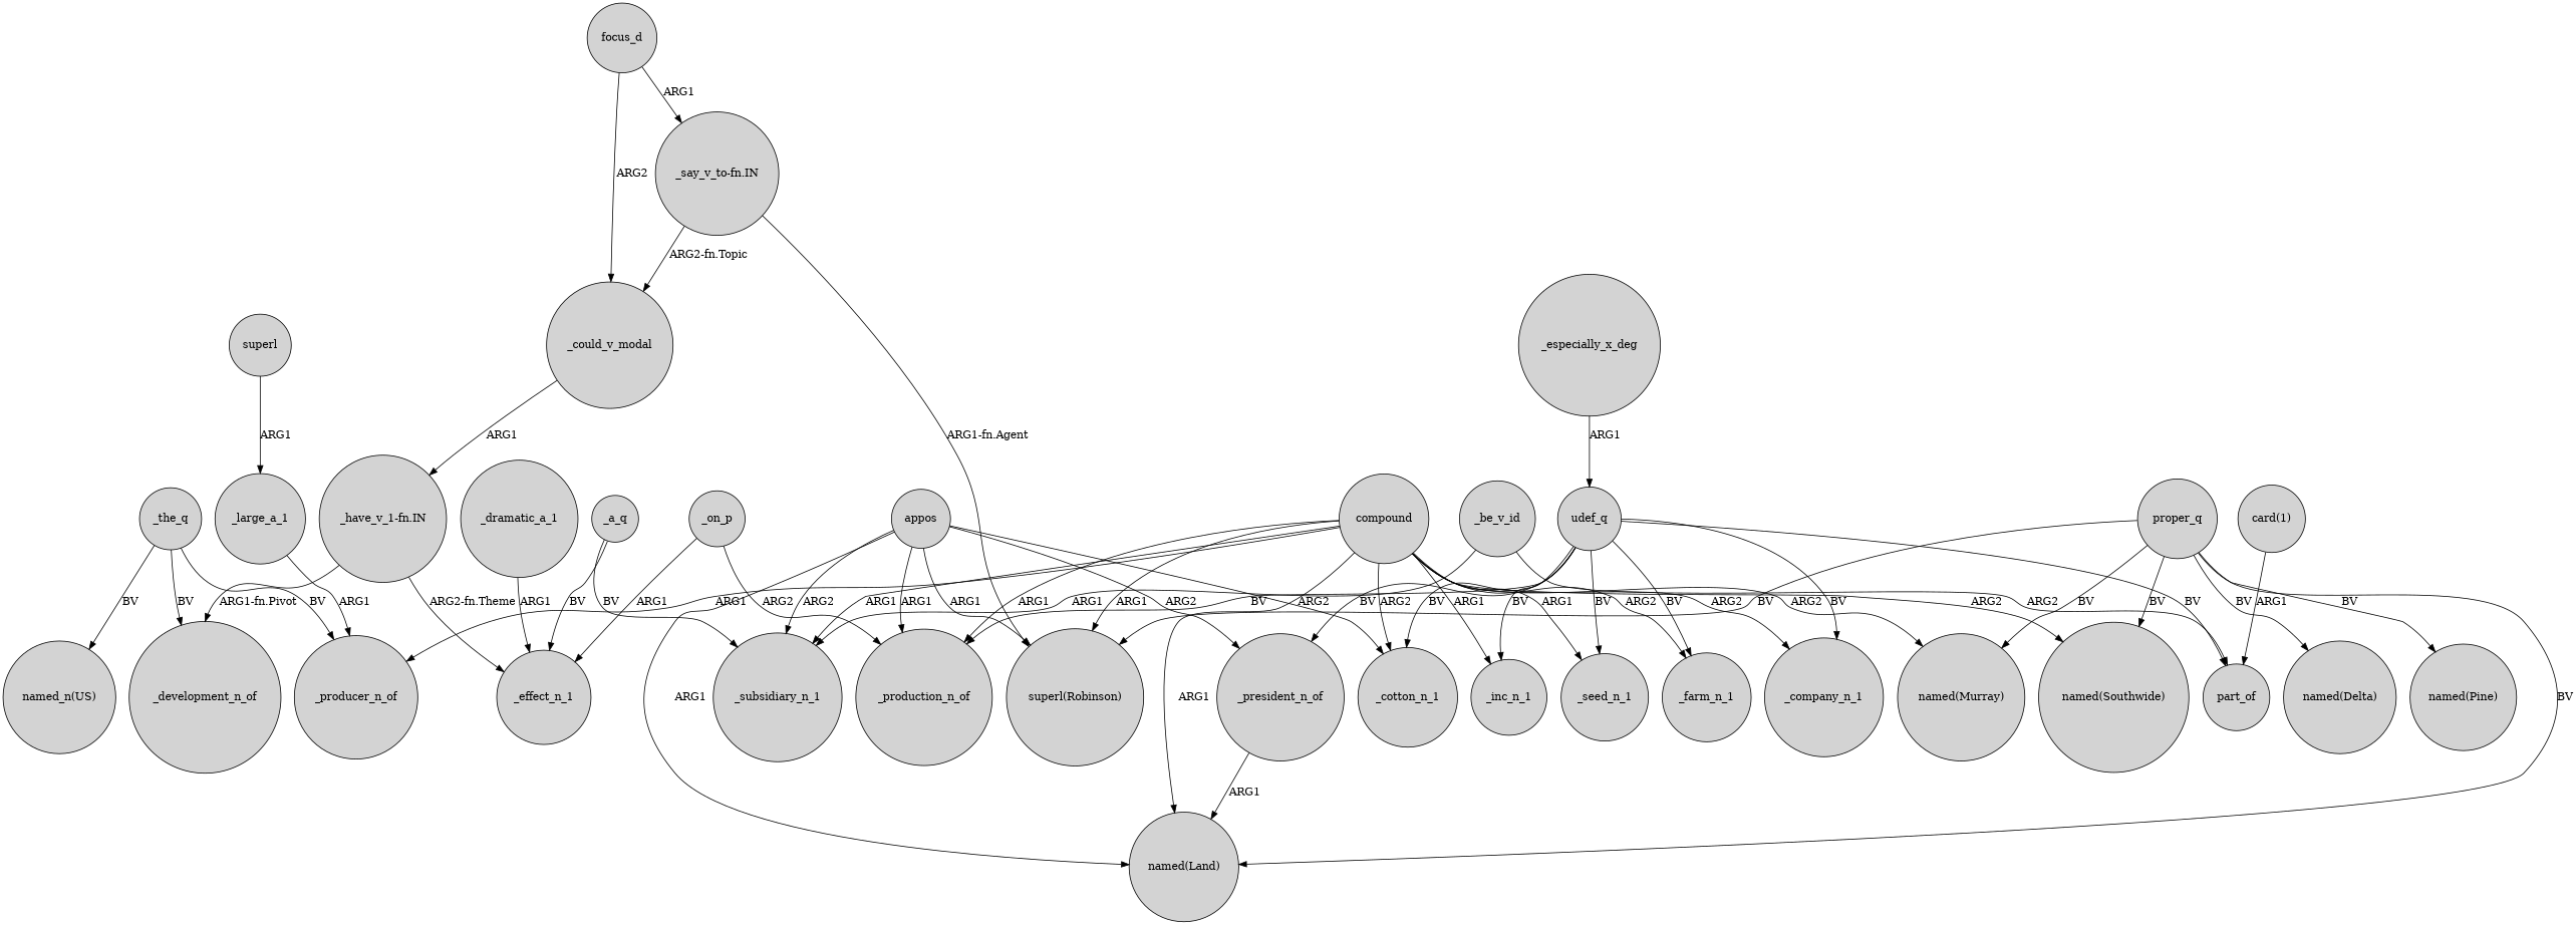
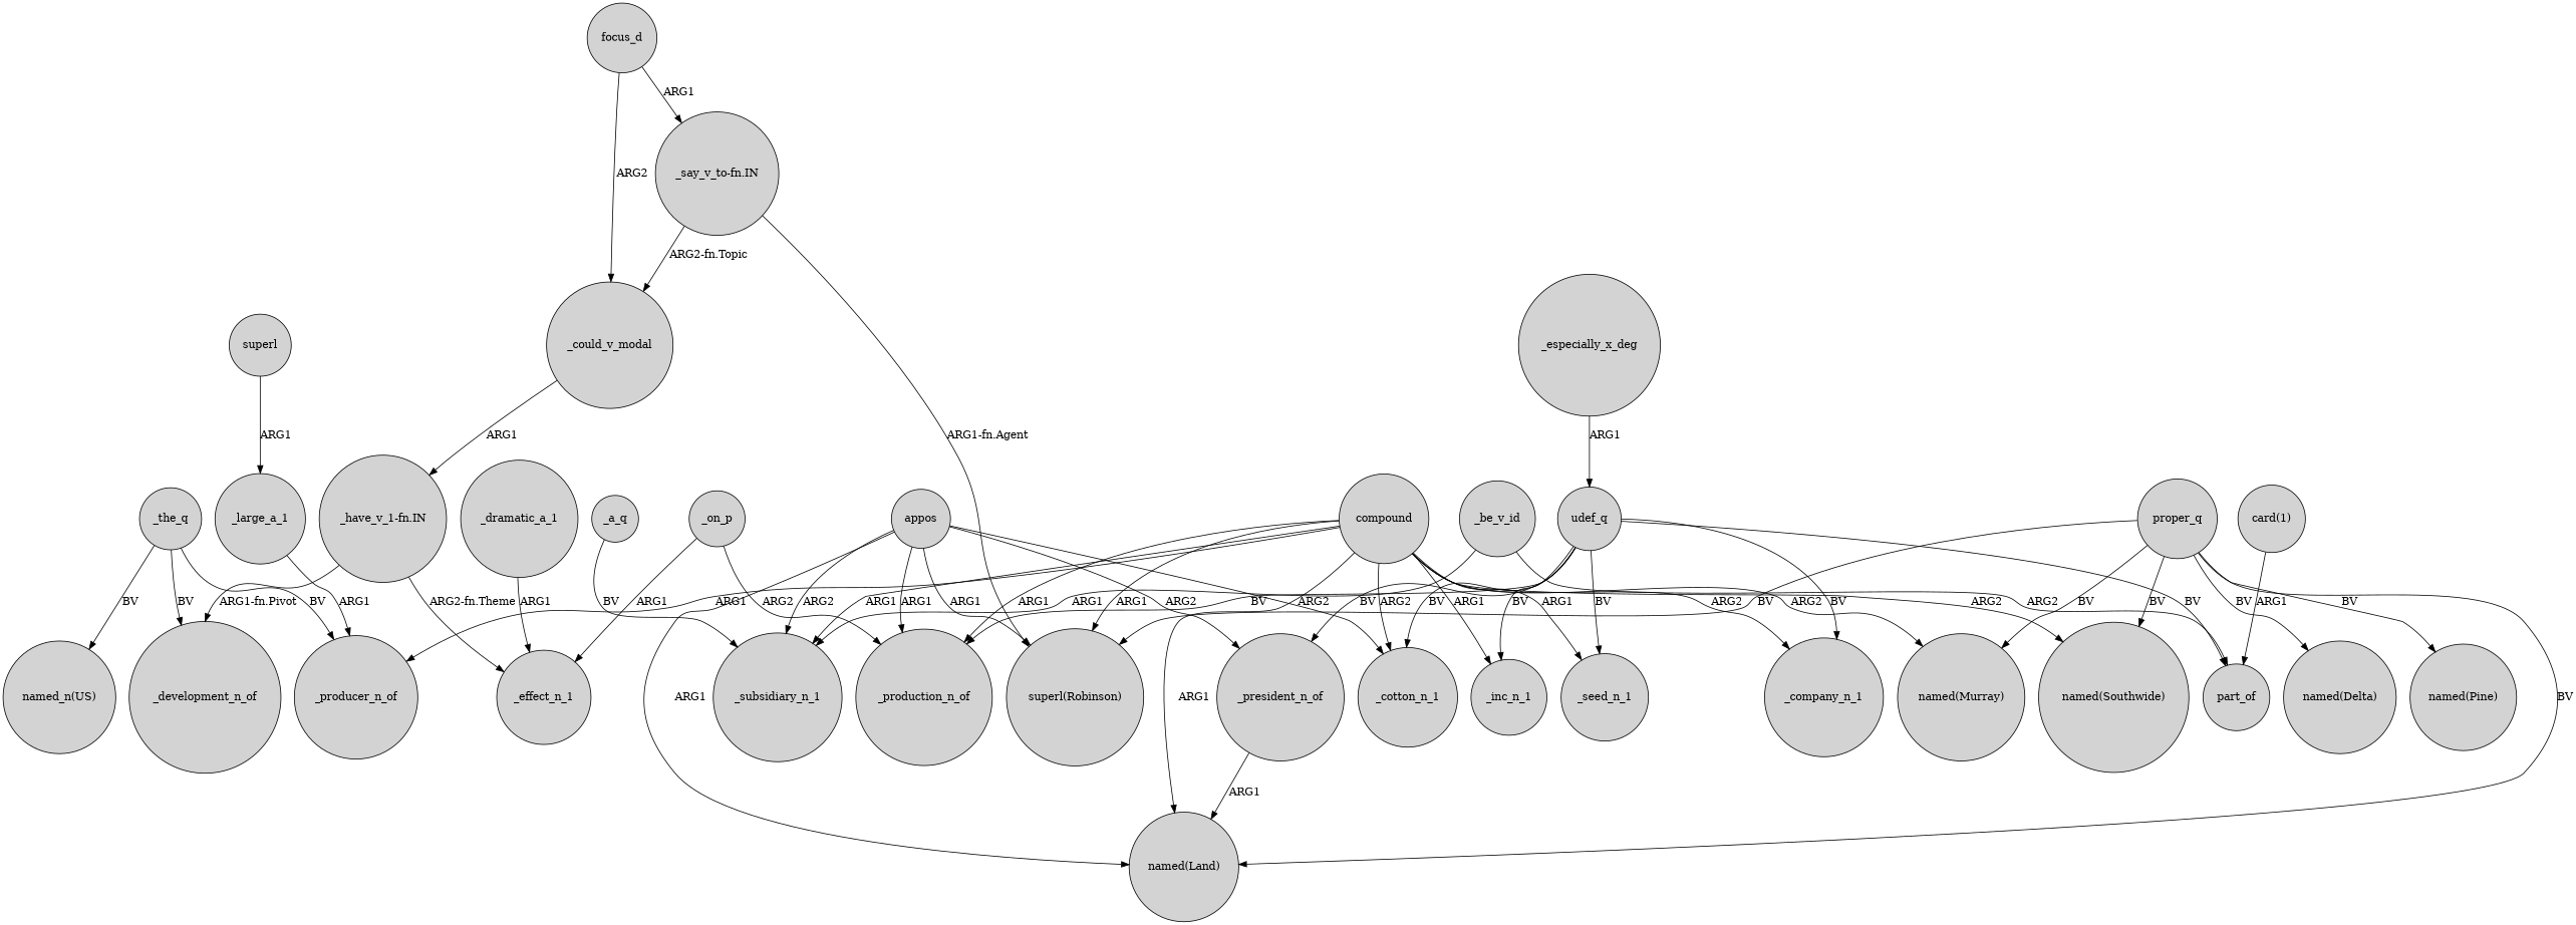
  digraph {
    node [shape=circle style=filled]
    superl
    _large_a_1
    _producer_n_of
    focus_d
    _could_v_modal
    "_say_v_to-fn.IN"
    "_have_v_1-fn.IN"
    n8 [label="superl(Robinson)"]
    _development_n_of
    _effect_n_1
    udef_q
    _production_n_of
    _company_n_1
    _inc_n_1
    part_of
    _cotton_n_1
    _seed_n_1
    _president_n_of
-   _farm_n_1
    "named(Land)"
    _the_q
    "named_n(US)"
    compound
    "named(Murray)"
    _subsidiary_n_1
    "named(Southwide)"
    appos
    proper_q
    "named(Delta)"
    "named(Pine)"
    _a_q
    _dramatic_a_1
    _especially_x_deg
    "card(1)"
    _be_v_id
    _on_p
    superl -> _large_a_1 [label=ARG1]
    _large_a_1 -> _producer_n_of [label=ARG1]
    focus_d -> _could_v_modal [label=ARG2]
    focus_d -> "_say_v_to-fn.IN" [label=ARG1]
    _could_v_modal -> "_have_v_1-fn.IN" [label=ARG1]
    "_say_v_to-fn.IN" -> _could_v_modal [label="ARG2-fn.Topic"]
    "_say_v_to-fn.IN" -> n8 [label="ARG1-fn.Agent"]
    "_have_v_1-fn.IN" -> _development_n_of [label="ARG1-fn.Pivot"]
    "_have_v_1-fn.IN" -> _effect_n_1 [label="ARG2-fn.Theme"]
    udef_q -> _production_n_of [label=BV]
    udef_q -> _company_n_1 [label=BV]
    udef_q -> _inc_n_1 [label=BV]
    udef_q -> part_of [label=BV]
    udef_q -> _cotton_n_1 [label=BV]
    udef_q -> _seed_n_1 [label=BV]
    udef_q -> _president_n_of [label=BV]
-   udef_q -> _farm_n_1 [label=BV]
    _president_n_of -> "named(Land)" [label=ARG1]
    _the_q -> _producer_n_of [label=BV]
    _the_q -> _development_n_of [label=BV]
    _the_q -> "named_n(US)" [label=BV]
    compound -> _producer_n_of [label=ARG1]
    compound -> n8 [label=ARG1]
    compound -> _production_n_of [label=ARG1]
    compound -> _company_n_1 [label=ARG2]
    compound -> _inc_n_1 [label=ARG1]
    compound -> _cotton_n_1 [label=ARG2]
    compound -> _seed_n_1 [label=ARG1]
-   compound -> _farm_n_1 [label=ARG2]
    compound -> "named(Land)" [label=ARG1]
    compound -> "named(Murray)" [label=ARG2]
    compound -> _subsidiary_n_1 [label=ARG1]
    compound -> "named(Southwide)" [label=ARG2]
    appos -> n8 [label=ARG1]
    appos -> _production_n_of [label=ARG1]
    appos -> _cotton_n_1 [label=ARG2]
    appos -> _president_n_of [label=ARG2]
    appos -> "named(Land)" [label=ARG1]
    appos -> _subsidiary_n_1 [label=ARG2]
    proper_q -> n8 [label=BV]
    proper_q -> "named(Land)" [label=BV]
    proper_q -> "named(Murray)" [label=BV]
    proper_q -> "named(Southwide)" [label=BV]
    proper_q -> "named(Delta)" [label=BV]
    proper_q -> "named(Pine)" [label=BV]
-   _a_q -> _effect_n_1 [label=BV]
    _a_q -> _subsidiary_n_1 [label=BV]
    _dramatic_a_1 -> _effect_n_1 [label=ARG1]
    _especially_x_deg -> udef_q [label=ARG1]
    "card(1)" -> part_of [label=ARG1]
    _be_v_id -> part_of [label=ARG2]
    _be_v_id -> _subsidiary_n_1 [label=ARG1]
    _on_p -> _effect_n_1 [label=ARG1]
    _on_p -> _production_n_of [label=ARG2]
  }
